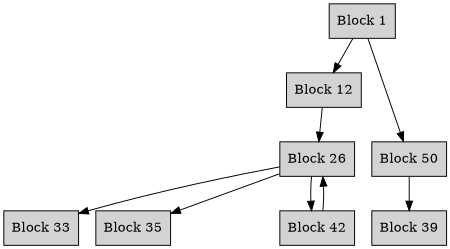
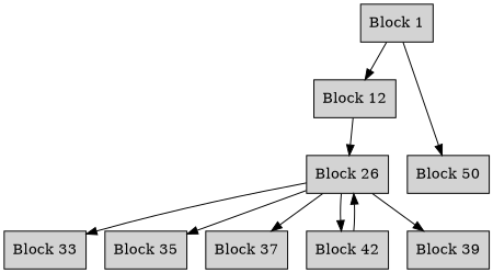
  digraph {
    node [shape=box style=filled]
    n1 [label="Block 1"]
    n2 [label="Block 12"]
    n3 [label="Block 50"]
    n4 [label="Block 26"]
    n5 [label="Block 33"]
    n6 [label="Block 35"]
+   n7 [label="Block 37"]
    n8 [label="Block 39"]
    n9 [label="Block 42"]
    n1 -> n2
    n1 -> n3
    n2 -> n4
    n4 -> n5
    n4 -> n6
-   n3 -> n8
+   n4 -> n7
+   n4 -> n8
    n4 -> n9
    n9 -> n4
  }
